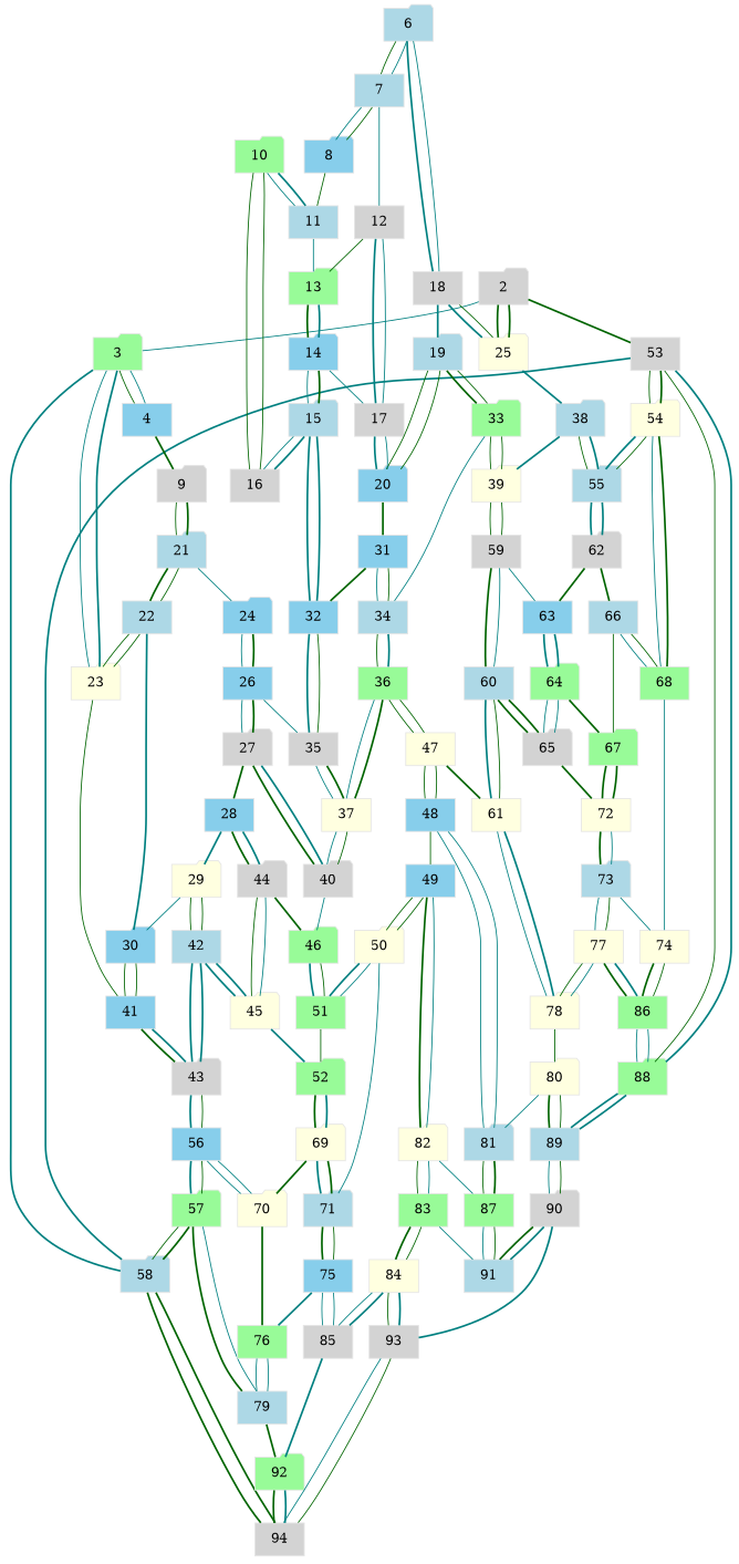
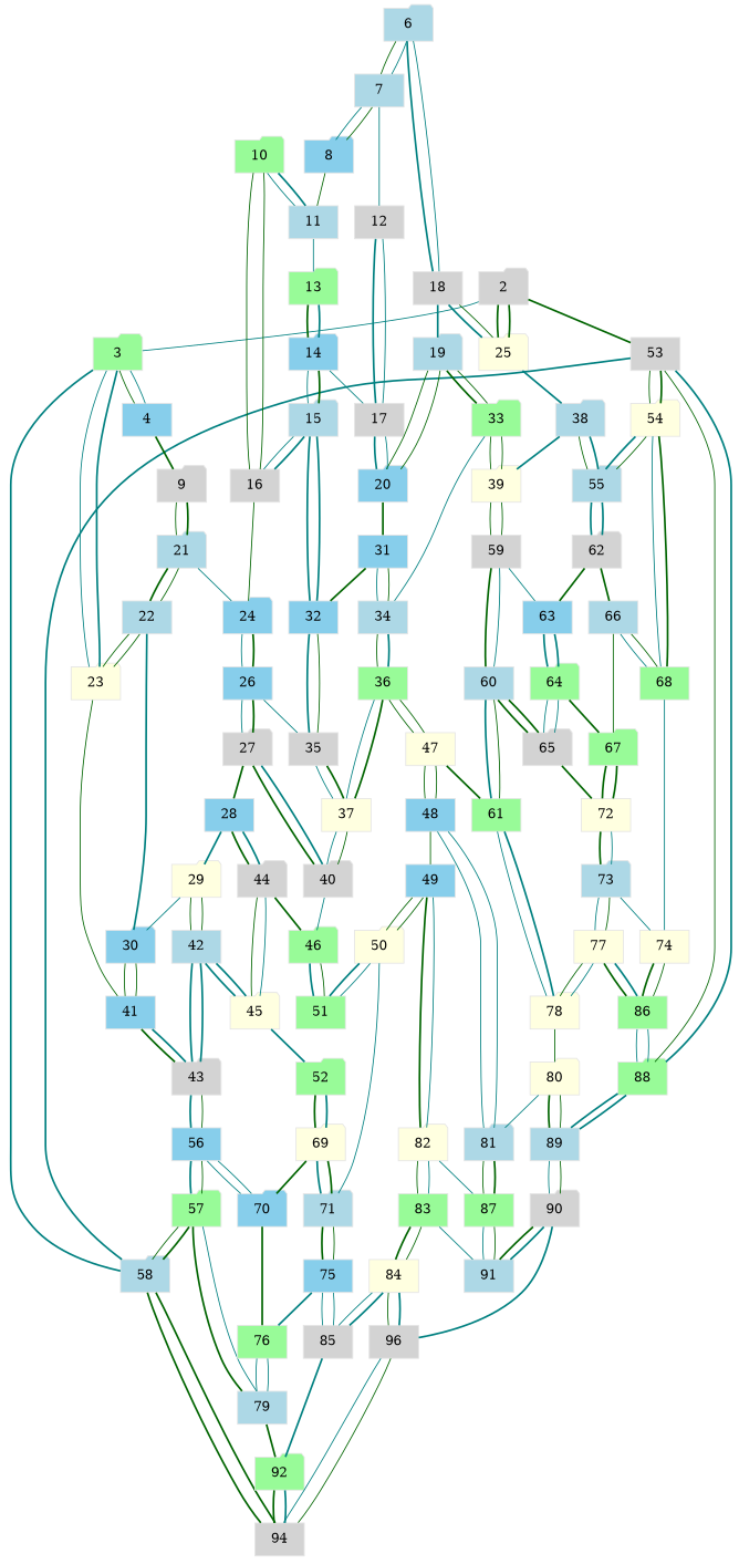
  graph {
    node [color=gray90 fillcolor=lightblue shape=folder style=filled]
    edge [color=darkgreen style=solid]
    2 [fillcolor=lightgrey]
    3 [fillcolor=palegreen]
    25 [fillcolor=lightyellow]
    53 [fillcolor=lightgrey shape=box]
    6
    7 [shape=box]
    18 [fillcolor=lightgrey shape=box]
    4 [fillcolor=skyblue shape=box]
    23 [fillcolor=lightyellow]
    58
    38
    54 [fillcolor=lightyellow]
    88 [fillcolor=palegreen]
    9 [fillcolor=lightgrey]
    41 [fillcolor=skyblue shape=box]
    94 [fillcolor=lightgrey shape=box]
    21
    8 [fillcolor=skyblue]
    11 [shape=box]
    12 [fillcolor=lightgrey shape=box]
    19
    13 [fillcolor=palegreen]
    17 [fillcolor=lightgrey shape=box]
    10 [fillcolor=palegreen]
    16 [fillcolor=lightgrey shape=box]
    24 [fillcolor=skyblue]
    22 [shape=box]
    14 [fillcolor=skyblue]
    20 [fillcolor=skyblue]
    15
    32 [fillcolor=skyblue shape=box]
    35 [fillcolor=lightgrey shape=box]
    26 [fillcolor=skyblue shape=box]
    31 [fillcolor=skyblue shape=box]
    33 [fillcolor=palegreen]
    34 [shape=box]
    39 [fillcolor=lightyellow]
    30 [fillcolor=skyblue]
    43 [fillcolor=lightgrey]
    27 [fillcolor=lightgrey]
    55
    28 [fillcolor=skyblue shape=box]
    40 [fillcolor=lightgrey]
    37 [fillcolor=lightyellow shape=box]
    29 [fillcolor=lightyellow]
    44 [fillcolor=lightgrey]
    46 [fillcolor=palegreen]
    42 [shape=box]
    45 [fillcolor=lightyellow]
    36 [fillcolor=palegreen shape=box]
    59 [fillcolor=lightgrey shape=box]
    47 [fillcolor=lightyellow shape=box]
    48 [fillcolor=skyblue shape=box]
-   61 [fillcolor=lightyellow shape=box]
+   61 [fillcolor=palegreen shape=box]
    62 [fillcolor=lightgrey]
    60 [shape=box]
    63 [fillcolor=skyblue shape=box]
    51 [fillcolor=palegreen shape=box]
    56 [fillcolor=skyblue shape=box]
    52 [fillcolor=palegreen]
    57 [fillcolor=palegreen]
-   70 [fillcolor=lightyellow]
+   70 [fillcolor=skyblue]
    69 [fillcolor=lightyellow]
    49 [fillcolor=skyblue shape=box]
    81
    78 [fillcolor=lightyellow]
    50 [fillcolor=lightyellow]
    82 [fillcolor=lightyellow]
    87 [fillcolor=palegreen shape=box]
    71
    83 [fillcolor=palegreen shape=box]
    75 [fillcolor=skyblue shape=box]
    68 [fillcolor=palegreen shape=box]
    89 [shape=box]
    74 [fillcolor=lightyellow shape=box]
    66 [shape=box]
    79 [shape=box]
    76 [fillcolor=palegreen shape=box]
    92 [fillcolor=palegreen]
    65 [fillcolor=lightgrey]
    64 [fillcolor=palegreen]
    72 [fillcolor=lightyellow shape=box]
    80 [fillcolor=lightyellow]
    67 [fillcolor=palegreen]
    73
    86 [fillcolor=palegreen shape=box]
    85 [fillcolor=lightgrey shape=box]
    77 [fillcolor=lightyellow shape=box]
    90 [fillcolor=lightgrey]
    91 [shape=box]
    84 [fillcolor=lightyellow shape=box]
-   93 [fillcolor=lightgrey shape=box]
+   93 [fillcolor=lightgrey shape=box label=96]
    2 -- 3 [color=teal]
    2 -- 25 [style=bold]
    2 -- 25 [style=bold]
    2 -- 53 [style=bold]
    3 -- 4
    3 -- 4 [color=teal]
    3 -- 23 [color=teal]
    3 -- 23 [color=teal style=bold]
    3 -- 58 [color=teal style=bold]
    25 -- 38 [color=teal style=bold]
    53 -- 58 [color=teal style=bold]
    53 -- 54
    53 -- 54 [style=bold]
    53 -- 88
    53 -- 88 [color=teal style=bold]
    6 -- 7
    6 -- 7 [color=teal]
    6 -- 18 [color=teal style=bold]
    6 -- 18 [color=teal]
    7 -- 8 [color=teal]
    7 -- 8
    7 -- 12 [color=teal]
    18 -- 25 [color=teal style=bold]
    18 -- 25
    18 -- 19 [color=teal style=bold]
    4 -- 9 [style=bold]
    23 -- 41
    58 -- 94 [style=bold]
    58 -- 94 [style=bold]
    38 -- 39 [color=teal style=bold]
    38 -- 55
    38 -- 55 [color=teal style=bold]
    54 -- 55 [color=teal style=bold]
    54 -- 55
    54 -- 68 [color=teal]
    54 -- 68 [style=bold]
    88 -- 89 [color=teal style=bold]
    88 -- 89 [color=teal style=bold]
    9 -- 21
    9 -- 21 [style=bold]
    41 -- 43 [style=bold]
    41 -- 43 [color=teal style=bold]
    21 -- 24 [color=teal]
    21 -- 22 [style=bold]
    21 -- 22
    8 -- 11
    11 -- 13 [color=teal]
-   12 -- 13
    12 -- 17 [color=teal style=bold]
    12 -- 17 [color=teal]
    19 -- 20
    19 -- 20
    19 -- 33 [style=bold]
    19 -- 33
    13 -- 14 [style=bold]
    13 -- 14 [color=teal style=bold]
    17 -- 20 [color=teal style=bold]
    17 -- 20 [color=teal]
    10 -- 11 [color=teal]
    10 -- 11 [color=teal style=bold]
    10 -- 16
    10 -- 16
+   16 -- 24
    24 -- 26 [color=teal]
    24 -- 26 [style=bold]
    22 -- 23
    22 -- 23
    22 -- 30 [color=teal style=bold]
    14 -- 17 [color=teal]
    14 -- 15 [color=teal]
    14 -- 15 [style=bold]
    20 -- 31 [style=bold]
    15 -- 16 [color=teal]
    15 -- 16 [color=teal style=bold]
    15 -- 32 [color=teal style=bold]
    15 -- 32 [color=teal style=bold]
    32 -- 35 [color=teal style=bold]
    32 -- 35
    35 -- 37 [color=teal]
    35 -- 37 [style=bold]
    26 -- 35 [color=teal]
    26 -- 27 [color=teal]
    26 -- 27 [style=bold]
    31 -- 32 [style=bold]
    31 -- 34 [color=teal]
    31 -- 34
    33 -- 34 [color=teal]
    33 -- 39
    33 -- 39
    34 -- 36
    34 -- 36 [color=teal style=bold]
    39 -- 59
    39 -- 59
    30 -- 41
    30 -- 41
    43 -- 56 [color=teal style=bold]
    43 -- 56
    27 -- 28 [style=bold]
    27 -- 40 [style=bold]
    27 -- 40 [color=teal style=bold]
    55 -- 62 [color=teal style=bold]
    55 -- 62 [color=teal style=bold]
    28 -- 29 [color=teal style=bold]
    28 -- 44 [style=bold]
    28 -- 44 [color=teal style=bold]
    40 -- 46 [color=teal]
    37 -- 40 [color=teal]
    37 -- 40
    29 -- 30 [color=teal]
    29 -- 42
    29 -- 42
    44 -- 46 [style=bold]
    44 -- 45
    44 -- 45 [color=teal]
    46 -- 51 [color=teal style=bold]
    46 -- 51
    42 -- 43 [color=teal style=bold]
    42 -- 43 [color=teal style=bold]
    42 -- 45 [color=teal style=bold]
    42 -- 45 [color=teal style=bold]
    45 -- 52 [color=teal style=bold]
    36 -- 37 [color=teal]
    36 -- 37 [style=bold]
    36 -- 47
    36 -- 47
    59 -- 60 [style=bold]
    59 -- 60 [color=teal]
    59 -- 63 [color=teal]
    47 -- 48
    47 -- 48
    47 -- 61 [style=bold]
    48 -- 49
    48 -- 81 [color=teal]
    48 -- 81 [color=teal]
    61 -- 78 [color=teal]
    61 -- 78 [color=teal style=bold]
    62 -- 63 [style=bold]
    62 -- 66 [style=bold]
    60 -- 61 [color=teal style=bold]
    60 -- 61
    60 -- 65 [style=bold]
    60 -- 65 [style=bold]
    63 -- 64 [color=teal style=bold]
    63 -- 64 [color=teal style=bold]
-   51 -- 52
    56 -- 57 [color=teal style=bold]
    56 -- 57
    56 -- 70 [color=teal]
    56 -- 70 [color=teal]
    52 -- 69 [style=bold]
    52 -- 69 [color=teal style=bold]
    57 -- 58
    57 -- 58 [style=bold]
    57 -- 79 [style=bold]
    57 -- 79 [color=teal]
    70 -- 76 [style=bold]
    69 -- 70 [style=bold]
    69 -- 71 [color=teal style=bold]
    69 -- 71 [style=bold]
    49 -- 50
    49 -- 50
    49 -- 82 [style=bold]
    49 -- 82 [color=teal]
    81 -- 87
    81 -- 87 [style=bold]
    78 -- 80
    50 -- 51 [color=teal style=bold]
    50 -- 51 [color=teal]
    50 -- 71 [color=teal]
    82 -- 87 [color=teal]
    82 -- 83
    82 -- 83 [color=teal]
    87 -- 91 [color=teal]
    87 -- 91
    71 -- 75 [style=bold]
    71 -- 75
    83 -- 91 [color=teal]
    83 -- 84 [style=bold]
    83 -- 84
    75 -- 76 [color=teal style=bold]
    75 -- 85 [color=teal]
    75 -- 85 [color=teal]
    68 -- 74 [color=teal]
    89 -- 90 [color=teal]
    89 -- 90
    74 -- 86 [style=bold]
    74 -- 86
    66 -- 68 [color=teal]
    66 -- 68
    66 -- 67
    79 -- 92 [style=bold]
    76 -- 79 [color=teal]
    76 -- 79 [color=teal]
    92 -- 94 [style=bold]
    92 -- 94 [color=teal style=bold]
    65 -- 72 [style=bold]
    64 -- 65 [color=teal]
    64 -- 65 [color=teal]
    64 -- 67 [style=bold]
    72 -- 73 [style=bold]
    72 -- 73 [color=teal]
    80 -- 81 [color=teal]
    80 -- 89 [style=bold]
    80 -- 89
    67 -- 72 [style=bold]
    67 -- 72 [style=bold]
    73 -- 74 [color=teal]
    73 -- 77 [color=teal]
    73 -- 77
    86 -- 88 [color=teal]
    86 -- 88 [color=teal]
    85 -- 92 [color=teal style=bold]
    77 -- 78
    77 -- 78 [color=teal]
    77 -- 86 [style=bold]
    77 -- 86 [color=teal style=bold]
    90 -- 91 [style=bold]
    90 -- 91 [color=teal style=bold]
    90 -- 93 [color=teal style=bold]
    84 -- 85 [color=teal]
    84 -- 85 [color=teal style=bold]
    84 -- 93
    84 -- 93 [color=teal style=bold]
    93 -- 94 [color=teal]
    93 -- 94
  }
